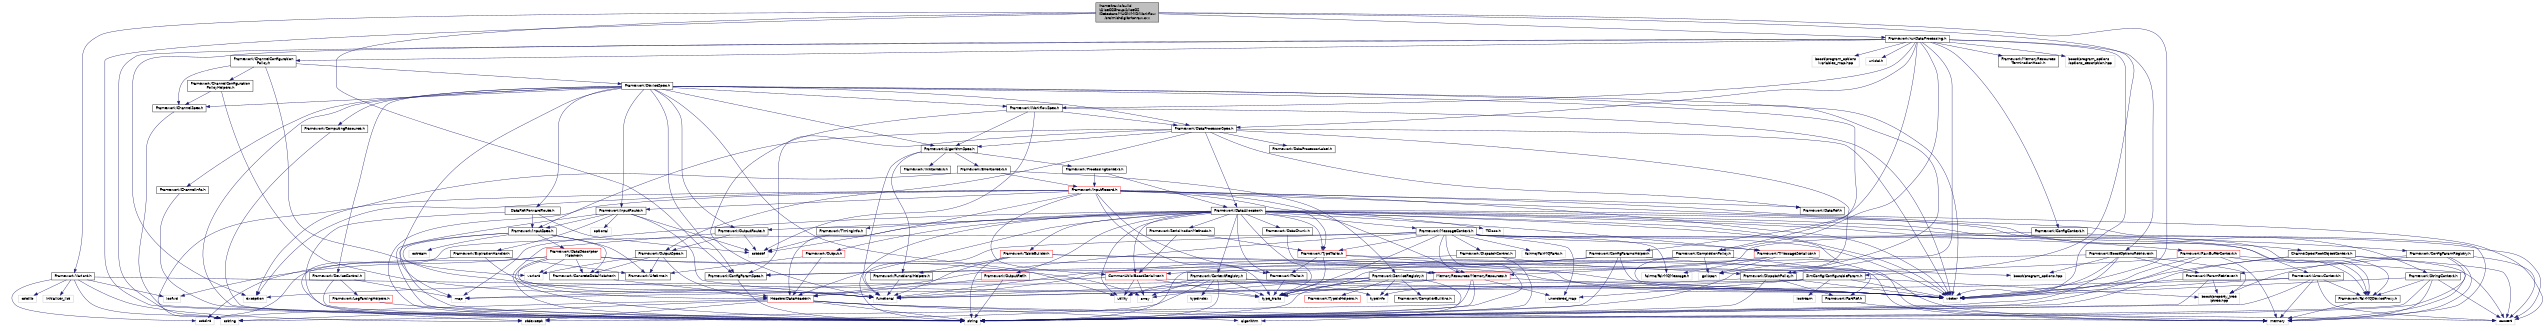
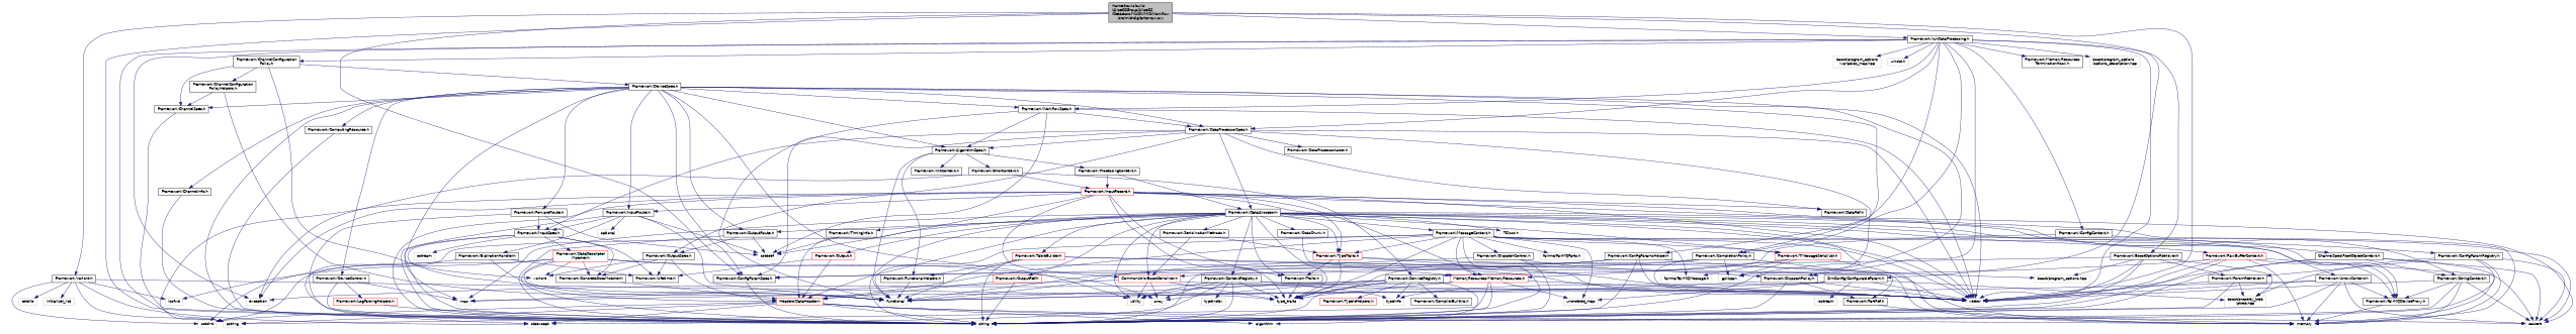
  digraph {
    node [color=black fontname=Helvetica fontsize=10 shape=record]
    edge [color=midnightblue fontname=Helvetica fontsize=10 labelfontname=Helvetica labelfontsize=10 style=solid]
    n1 [fillcolor=grey75 fontcolor=black height=0.2 label="/home/travis/build\l/AliceO2Group/AliceO2\l/Detectors/MUON/MID/Workflow\l/src/mid-digits-to-raw.cxx" style=filled width=0.4]
    n2 [color=grey75 height=0.2 label=string width=0.4]
    n3 [color=grey75 height=0.2 label=vector width=0.4]
    n4 [height=0.2 label="Framework/Variant.h" width=0.4]
    n5 [height=0.2 label="SimConfig/ConfigurableParam.h" width=0.4]
    n6 [height=0.2 label="Framework/ConfigParamSpec.h" width=0.4]
    n7 [height=0.2 label="Framework/runDataProcessing.h" width=0.4]
    n8 [color=grey75 height=0.2 label=type_traits width=0.4]
    n9 [color=grey75 height=0.2 label=cstring width=0.4]
    n10 [color=grey75 height=0.2 label=cstdint width=0.4]
    n11 [color=grey75 height=0.2 label=cstdlib width=0.4]
    n12 [color=grey75 height=0.2 label=stdexcept width=0.4]
    n13 [color=grey75 height=0.2 label=iosfwd width=0.4]
    n14 [color=grey75 height=0.2 label=initializer_list width=0.4]
    n15 [color=grey75 height=0.2 label=map width=0.4]
    n16 [color=grey75 height=0.2 label=unordered_map width=0.4]
    n17 [color=grey75 height=0.2 label="boost/property_tree\l/ptree.hpp" width=0.4]
    n18 [color=grey75 height=0.2 label=typeinfo width=0.4]
    n19 [color=grey75 height=0.2 label=iostream width=0.4]
    n20 [height=0.2 label="Framework/WorkflowSpec.h" width=0.4]
    n21 [height=0.2 label="Framework/DataProcessorSpec.h" width=0.4]
    n22 [color=grey75 height=0.2 label=exception width=0.4]
    n23 [height=0.2 label="Framework/DispatchPolicy.h" width=0.4]
    n24 [height=0.2 label="Framework/ChannelConfiguration\lPolicy.h" width=0.4]
    n25 [height=0.2 label="Framework/CompletionPolicy.h" width=0.4]
    n26 [height=0.2 label="Framework/ConfigParamsHelper.h" width=0.4]
    n27 [height=0.2 label="Framework/ConfigContext.h" width=0.4]
    n28 [height=0.2 label="Framework/BoostOptionsRetriever.h" width=0.4]
    n29 [height=0.2 label="Framework/MemoryResources\lTerminationHook.h" width=0.4]
    n30 [color=grey75 height=0.2 label="boost/program_options\l/options_description.hpp" width=0.4]
    n31 [color=grey75 height=0.2 label="boost/program_options\l/variables_map.hpp" width=0.4]
    n32 [color=grey75 height=0.2 label="unistd.h" width=0.4]
    n33 [height=0.2 label="Framework/AlgorithmSpec.h" width=0.4]
    n34 [color=grey75 height=0.2 label=functional width=0.4]
    n35 [color=grey75 height=0.2 label=cstddef width=0.4]
    n36 [height=0.2 label="Framework/DataRef.h" width=0.4]
    n37 [height=0.2 label="Framework/InputSpec.h" width=0.4]
    n38 [height=0.2 label="Framework/DataAllocator.h" width=0.4]
    n39 [height=0.2 label="Framework/OutputSpec.h" width=0.4]
    n40 [height=0.2 label="Framework/DataProcessorLabel.h" width=0.4]
    n41 [height=0.2 label="Framework/ProcessingContext.h" width=0.4]
    n42 [height=0.2 label="Framework/FunctionalHelpers.h" width=0.4]
    n43 [height=0.2 label="Framework/ErrorContext.h" width=0.4]
    n44 [height=0.2 label="Framework/InitContext.h" width=0.4]
    n45 [height=0.2 label="Framework/Lifetime.h" width=0.4]
    n46 [height=0.2 label="Framework/ConcreteDataMatcher.h" width=0.4]
    n47 [color=red height=0.2 label="Framework/DataDescriptor\lMatcher.h" width=0.4]
    n48 [color=grey75 height=0.2 label=variant width=0.4]
    n49 [color=grey75 height=0.2 label=ostream width=0.4]
    n50 [color=red height=0.2 label="Headers/DataHeader.h" width=0.4]
    n51 [color=red height=0.2 label="Framework/TypeTraits.h" width=0.4]
    n52 [height=0.2 label="Framework/Traits.h" width=0.4]
    n53 [color=red height=0.2 label="CommonUtils/BoostSerializer.h" width=0.4]
    n54 [color=grey75 height=0.2 label=utility width=0.4]
    n55 [height=0.2 label="Framework/ContextRegistry.h" width=0.4]
    n56 [height=0.2 label="Framework/MessageContext.h" width=0.4]
    n57 [height=0.2 label="Framework/FairMQDeviceProxy.h" width=0.4]
    n58 [color=red height=0.2 label="Framework/TMessageSerializer.h" width=0.4]
    n59 [color=grey75 height=0.2 label="gsl/span" width=0.4]
    n60 [height=0.2 label="ChannelSpec/RootObjectContext.h" width=0.4]
    n61 [height=0.2 label="Framework/StringContext.h" width=0.4]
    n62 [height=0.2 label="Framework/ArrowContext.h" width=0.4]
    n63 [color=red height=0.2 label="Framework/RawBufferContext.h" width=0.4]
    n64 [color=red height=0.2 label="Framework/Output.h" width=0.4]
    n65 [color=red height=0.2 label="Framework/OutputRef.h" width=0.4]
    n66 [height=0.2 label="Framework/OutputRoute.h" width=0.4]
    n67 [height=0.2 label="Framework/DataChunk.h" width=0.4]
    n68 [height=0.2 label="Framework/TimingInfo.h" width=0.4]
    n69 [height=0.2 label="Framework/SerializationMethods.h" width=0.4]
    n70 [color=red height=0.2 label="Framework/TableBuilder.h" width=0.4]
    n71 [color=grey75 height=0.2 label="TClass.h" width=0.4]
    n72 [color=red height=0.2 label="Framework/InputRecord.h" width=0.4]
    n73 [height=0.2 label="Framework/ServiceRegistry.h" width=0.4]
    n74 [height=0.2 label="Framework/InputRoute.h" width=0.4]
    n75 [color=grey75 height=0.2 label=memory width=0.4]
    n76 [color=grey75 height=0.2 label=cassert width=0.4]
    n77 [color=red height=0.2 label="MemoryResources/MemoryResources.h" width=0.4]
    n78 [height=0.2 label="Framework/ExpirationHandler.h" width=0.4]
    n79 [color=grey75 height=0.2 label=optional width=0.4]
    n80 [color=grey75 height=0.2 label=algorithm width=0.4]
    n81 [color=grey75 height=0.2 label=array width=0.4]
    n82 [color=grey75 height=0.2 label=typeindex width=0.4]
    n83 [height=0.2 label="Framework/DispatchControl.h" width=0.4]
    n84 [color=grey75 height=0.2 label="fairmq/FairMQMessage.h" width=0.4]
    n85 [color=grey75 height=0.2 label="fairmq/FairMQParts.h" width=0.4]
    n86 [height=0.2 label="Framework/PartRef.h" width=0.4]
    n87 [height=0.2 label="Framework/CompilerBuiltins.h" width=0.4]
    n88 [color=red height=0.2 label="Framework/TypeIdHelpers.h" width=0.4]
    n89 [height=0.2 label="Framework/ChannelConfiguration\lPolicyHelpers.h" width=0.4]
    n90 [height=0.2 label="Framework/ChannelSpec.h" width=0.4]
    n91 [height=0.2 label="Framework/DeviceSpec.h" width=0.4]
    n92 [color=grey75 height=0.2 label="boost/program_options.hpp" width=0.4]
    n93 [height=0.2 label="Framework/ConfigParamRegistry.h" width=0.4]
    n94 [height=0.2 label="Framework/ParamRetriever.h" width=0.4]
    n95 [height=0.2 label="Framework/ComputingResource.h" width=0.4]
    n96 [height=0.2 label="Framework/ChannelInfo.h" width=0.4]
    n97 [height=0.2 label="Framework/DeviceControl.h" width=0.4]
-   n98 [height=0.2 label="DataRef/ForwardRoute.h" width=0.4]
+   n98 [height=0.2 label="Framework/ForwardRoute.h" width=0.4]
    n99 [color=red height=0.2 label="Framework/LogParsingHelpers.h" width=0.4]
    n1 -> n2
    n1 -> n3
    n1 -> n4
    n1 -> n5
    n1 -> n6
    n1 -> n7
    n4 -> n8
    n4 -> n9
    n4 -> n10
    n4 -> n11
    n4 -> n12
    n4 -> n13
    n4 -> n14
    n5 -> n3
    n5 -> n15
    n5 -> n16
    n5 -> n17
    n5 -> n18
    n5 -> n19
    n6 -> n2
    n7 -> n3
    n7 -> n9
    n7 -> n20
    n7 -> n21
    n7 -> n22
    n7 -> n23
    n7 -> n24
    n7 -> n25
    n7 -> n26
    n7 -> n27
    n7 -> n28
    n7 -> n29
    n7 -> n30
    n7 -> n31
    n7 -> n32
    n20 -> n3
    n20 -> n21
    n20 -> n33
    n20 -> n34
    n20 -> n35
    n21 -> n2
    n21 -> n3
    n21 -> n6
    n21 -> n33
    n21 -> n36
    n21 -> n37
    n21 -> n38
    n21 -> n39
    n21 -> n40
    n23 -> n2
    n23 -> n3
    n23 -> n34
    n23 -> n86
    n24 -> n34
    n24 -> n89
    n24 -> n90
    n24 -> n91
    n25 -> n2
    n25 -> n3
    n25 -> n34
    n25 -> n59
    n25 -> n86
    n26 -> n2
    n26 -> n3
    n26 -> n6
    n26 -> n8
    n26 -> n92
    n27 -> n73
    n27 -> n93
    n28 -> n2
    n28 -> n3
    n28 -> n6
    n28 -> n17
    n28 -> n92
    n28 -> n94
    n33 -> n34
    n33 -> n41
    n33 -> n42
    n33 -> n43
    n33 -> n44
    n37 -> n2
    n37 -> n45
    n37 -> n46
    n37 -> n47
    n37 -> n48
    n37 -> n49
    n38 -> n2
    n38 -> n3
    n38 -> n8
    n38 -> n15
    n38 -> n35
    n38 -> n50
    n38 -> n51
    n38 -> n52
    n38 -> n53
    n38 -> n54
    n38 -> n55
    n38 -> n56
    n38 -> n57
    n38 -> n58
    n38 -> n59
    n38 -> n60
    n38 -> n61
    n38 -> n62
    n38 -> n63
    n38 -> n64
    n38 -> n65
    n38 -> n66
    n38 -> n67
    n38 -> n68
    n38 -> n69
    n38 -> n70
    n38 -> n71
    n39 -> n45
    n39 -> n46
    n39 -> n48
    n39 -> n50
    n41 -> n38
    n41 -> n72
    n42 -> n34
    n43 -> n22
    n43 -> n72
    n43 -> n73
    n46 -> n50
    n47 -> n2
    n47 -> n3
    n47 -> n10
    n47 -> n13
    n47 -> n46
    n47 -> n48
    n47 -> n50
    n47 -> n81
    n50 -> n2
    n50 -> n9
    n50 -> n10
    n50 -> n12
    n50 -> n75
    n50 -> n76
    n50 -> n80
    n51 -> n3
    n51 -> n8
    n51 -> n52
    n51 -> n75
    n52 -> n8
    n53 -> n3
    n53 -> n8
    n53 -> n15
    n53 -> n54
    n53 -> n81
    n55 -> n2
    n55 -> n3
    n55 -> n8
    n55 -> n12
    n55 -> n18
    n55 -> n54
    n55 -> n81
    n55 -> n82
    n56 -> n2
    n56 -> n3
    n56 -> n8
    n56 -> n12
    n56 -> n16
    n56 -> n34
    n56 -> n50
    n56 -> n51
    n56 -> n57
    n56 -> n58
    n56 -> n76
    n56 -> n77
    n56 -> n83
    n56 -> n84
    n56 -> n85
    n57 -> n75
    n58 -> n59
    n58 -> n75
    n58 -> n77
    n58 -> n84
    n60 -> n2
    n60 -> n3
-   n60 -> n57
+   n60 -> n61
    n60 -> n75
    n60 -> n76
    n61 -> n2
    n61 -> n3
    n61 -> n57
    n61 -> n75
    n61 -> n76
    n62 -> n2
    n62 -> n3
    n62 -> n34
    n62 -> n57
    n62 -> n75
    n62 -> n76
    n63 -> n2
    n63 -> n3
    n63 -> n53
    n63 -> n57
    n63 -> n75
    n63 -> n76
    n64 -> n45
    n64 -> n50
    n65 -> n2
    n65 -> n50
    n66 -> n2
    n66 -> n35
    n66 -> n39
    n67 -> n77
    n68 -> n35
    n69 -> n51
    n69 -> n53
    n70 -> n2
    n70 -> n3
    n70 -> n34
    n70 -> n42
    n70 -> n75
    n72 -> n2
    n72 -> n3
    n72 -> n8
    n72 -> n9
    n72 -> n22
    n72 -> n36
    n72 -> n50
    n72 -> n51
    n72 -> n52
    n72 -> n53
    n72 -> n74
    n72 -> n75
    n72 -> n76
    n72 -> n77
    n73 -> n2
    n73 -> n8
    n73 -> n18
    n73 -> n22
    n73 -> n34
    n73 -> n80
    n73 -> n81
    n73 -> n87
    n73 -> n88
    n74 -> n2
    n74 -> n34
    n74 -> n35
    n74 -> n37
    n74 -> n78
    n74 -> n79
    n77 -> n2
    n77 -> n3
    n77 -> n8
    n77 -> n9
    n77 -> n16
    n77 -> n54
    n78 -> n10
    n78 -> n34
    n78 -> n45
    n83 -> n2
    n83 -> n23
    n83 -> n34
    n86 -> n75
    n89 -> n34
    n89 -> n90
    n90 -> n2
    n91 -> n2
    n91 -> n3
    n91 -> n6
    n91 -> n15
    n91 -> n20
    n91 -> n21
    n91 -> n23
    n91 -> n25
    n91 -> n33
    n91 -> n54
    n91 -> n66
    n91 -> n74
    n91 -> n90
    n91 -> n95
    n91 -> n96
    n91 -> n97
    n91 -> n98
    n93 -> n2
    n93 -> n17
    n93 -> n75
    n93 -> n76
    n93 -> n94
    n94 -> n2
    n94 -> n3
    n94 -> n17
    n95 -> n2
    n96 -> n2
    n97 -> n2
    n97 -> n15
    n97 -> n99
    n98 -> n2
    n98 -> n35
    n98 -> n37
    n99 -> n2
  }
